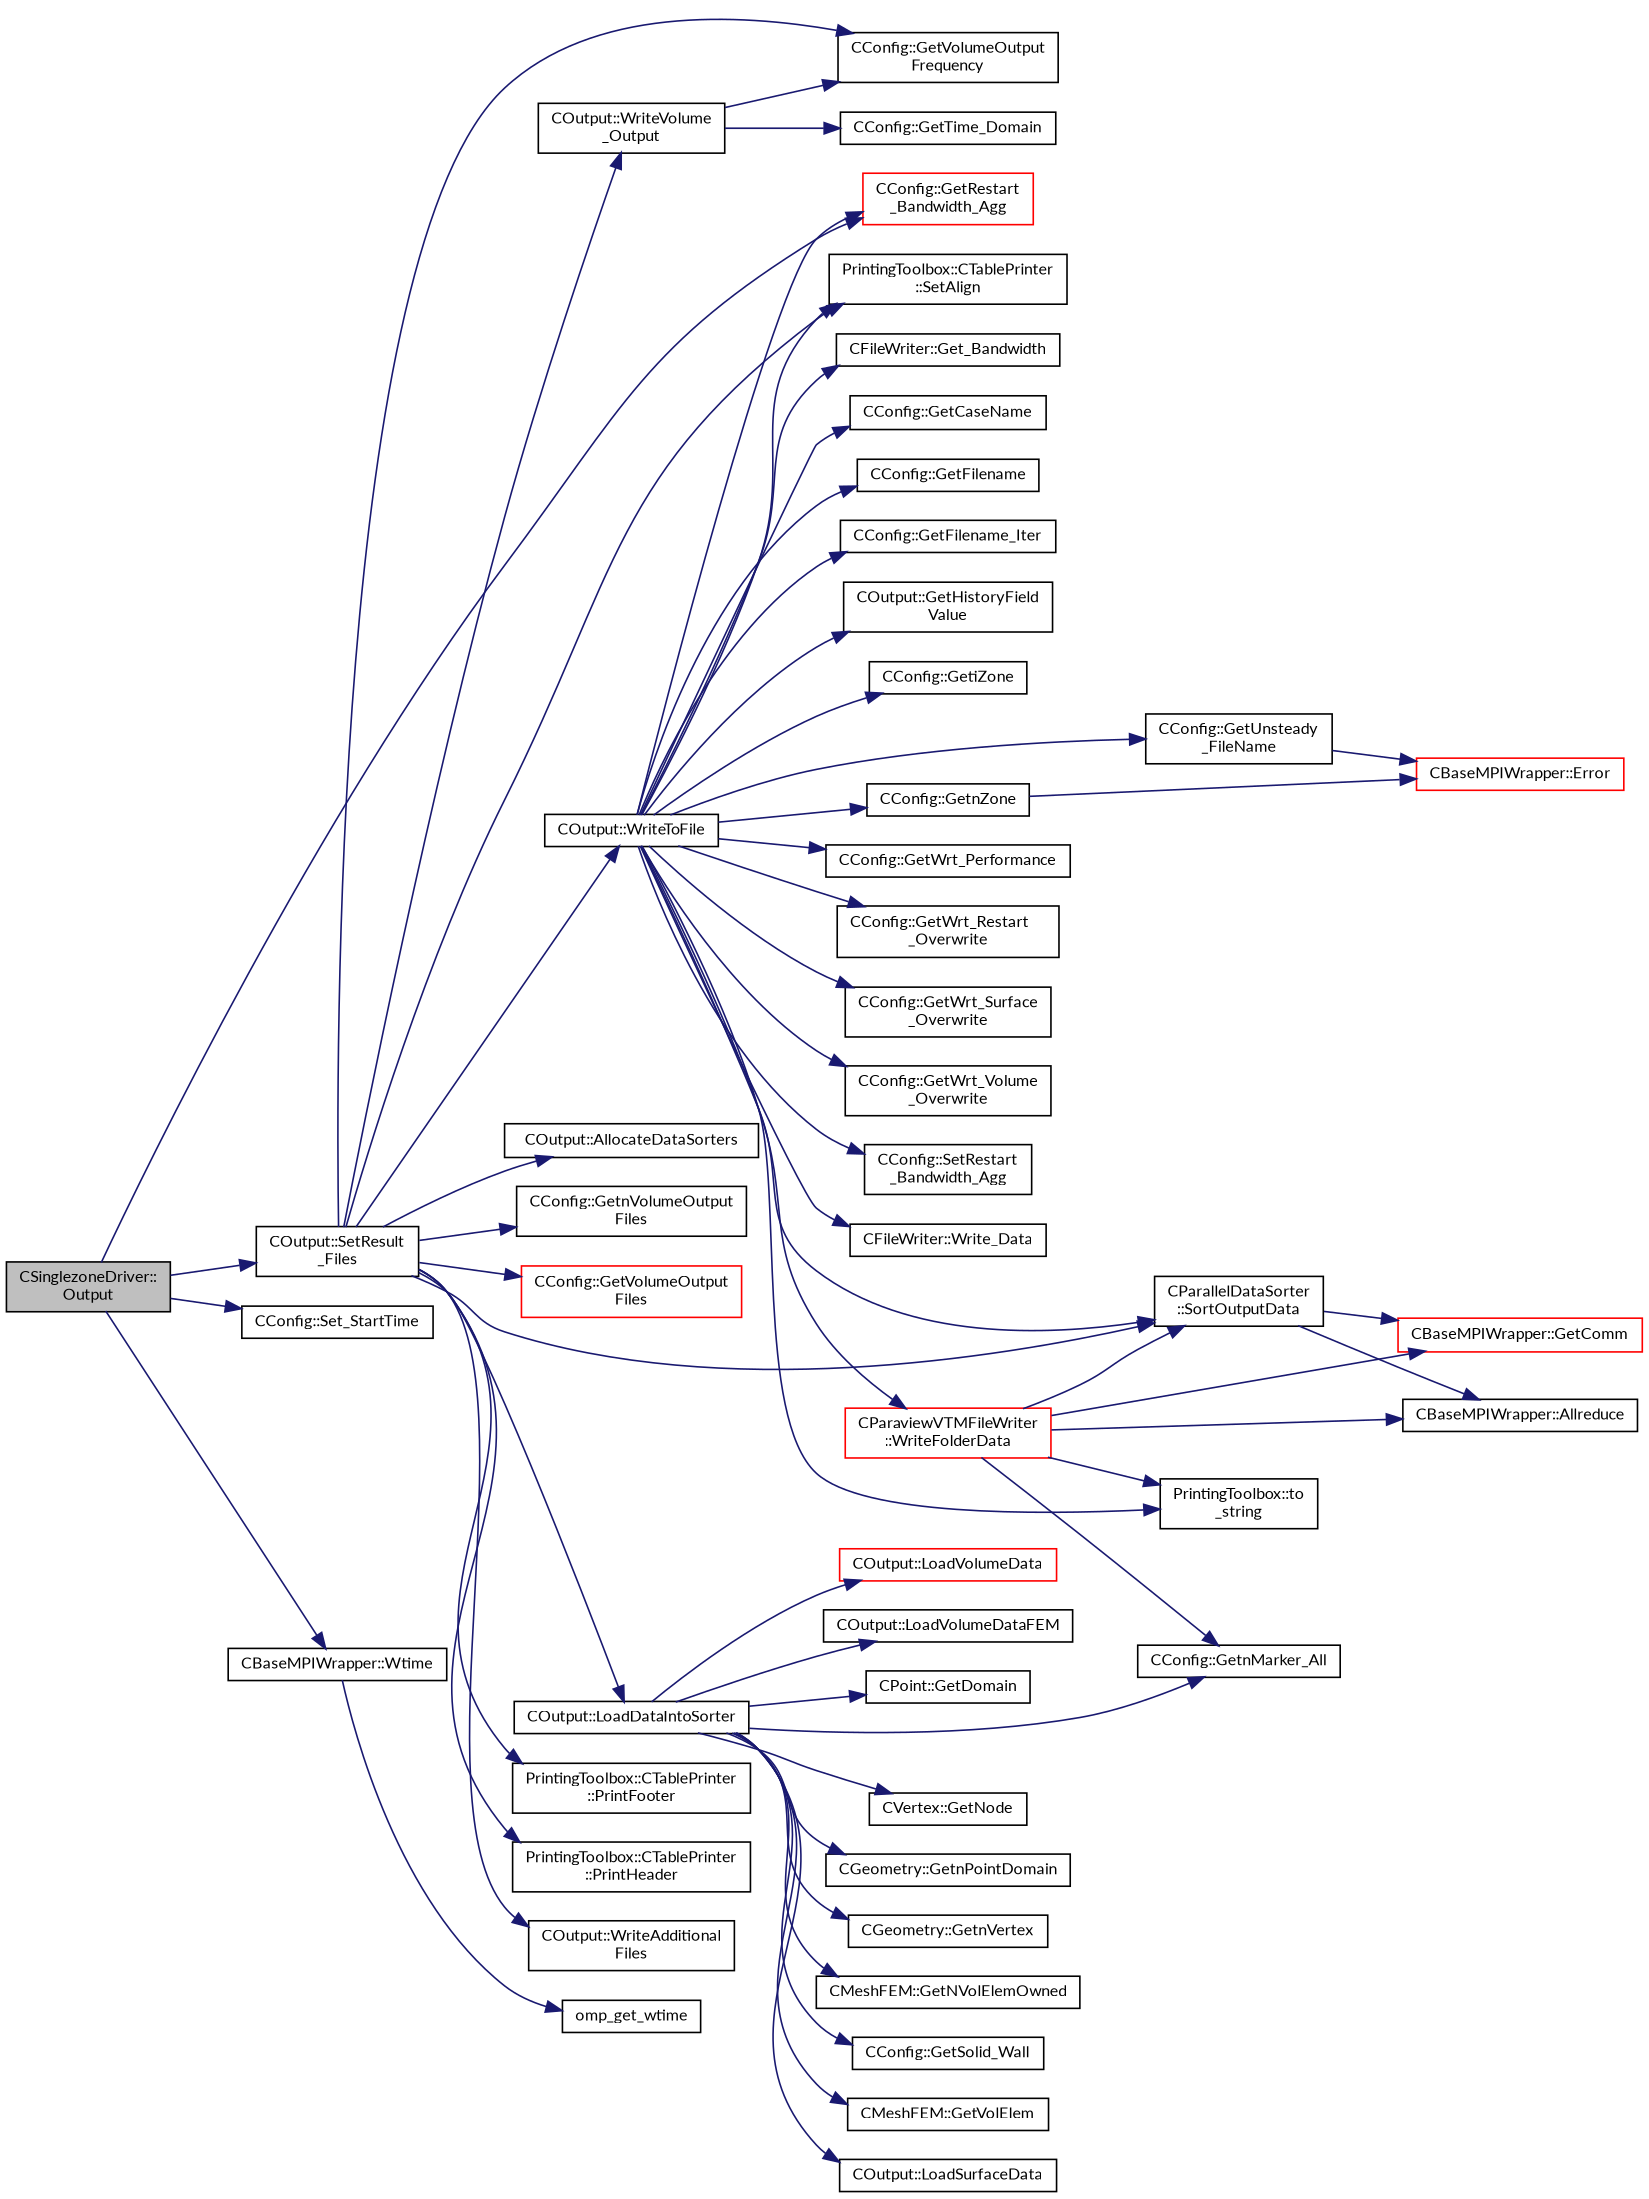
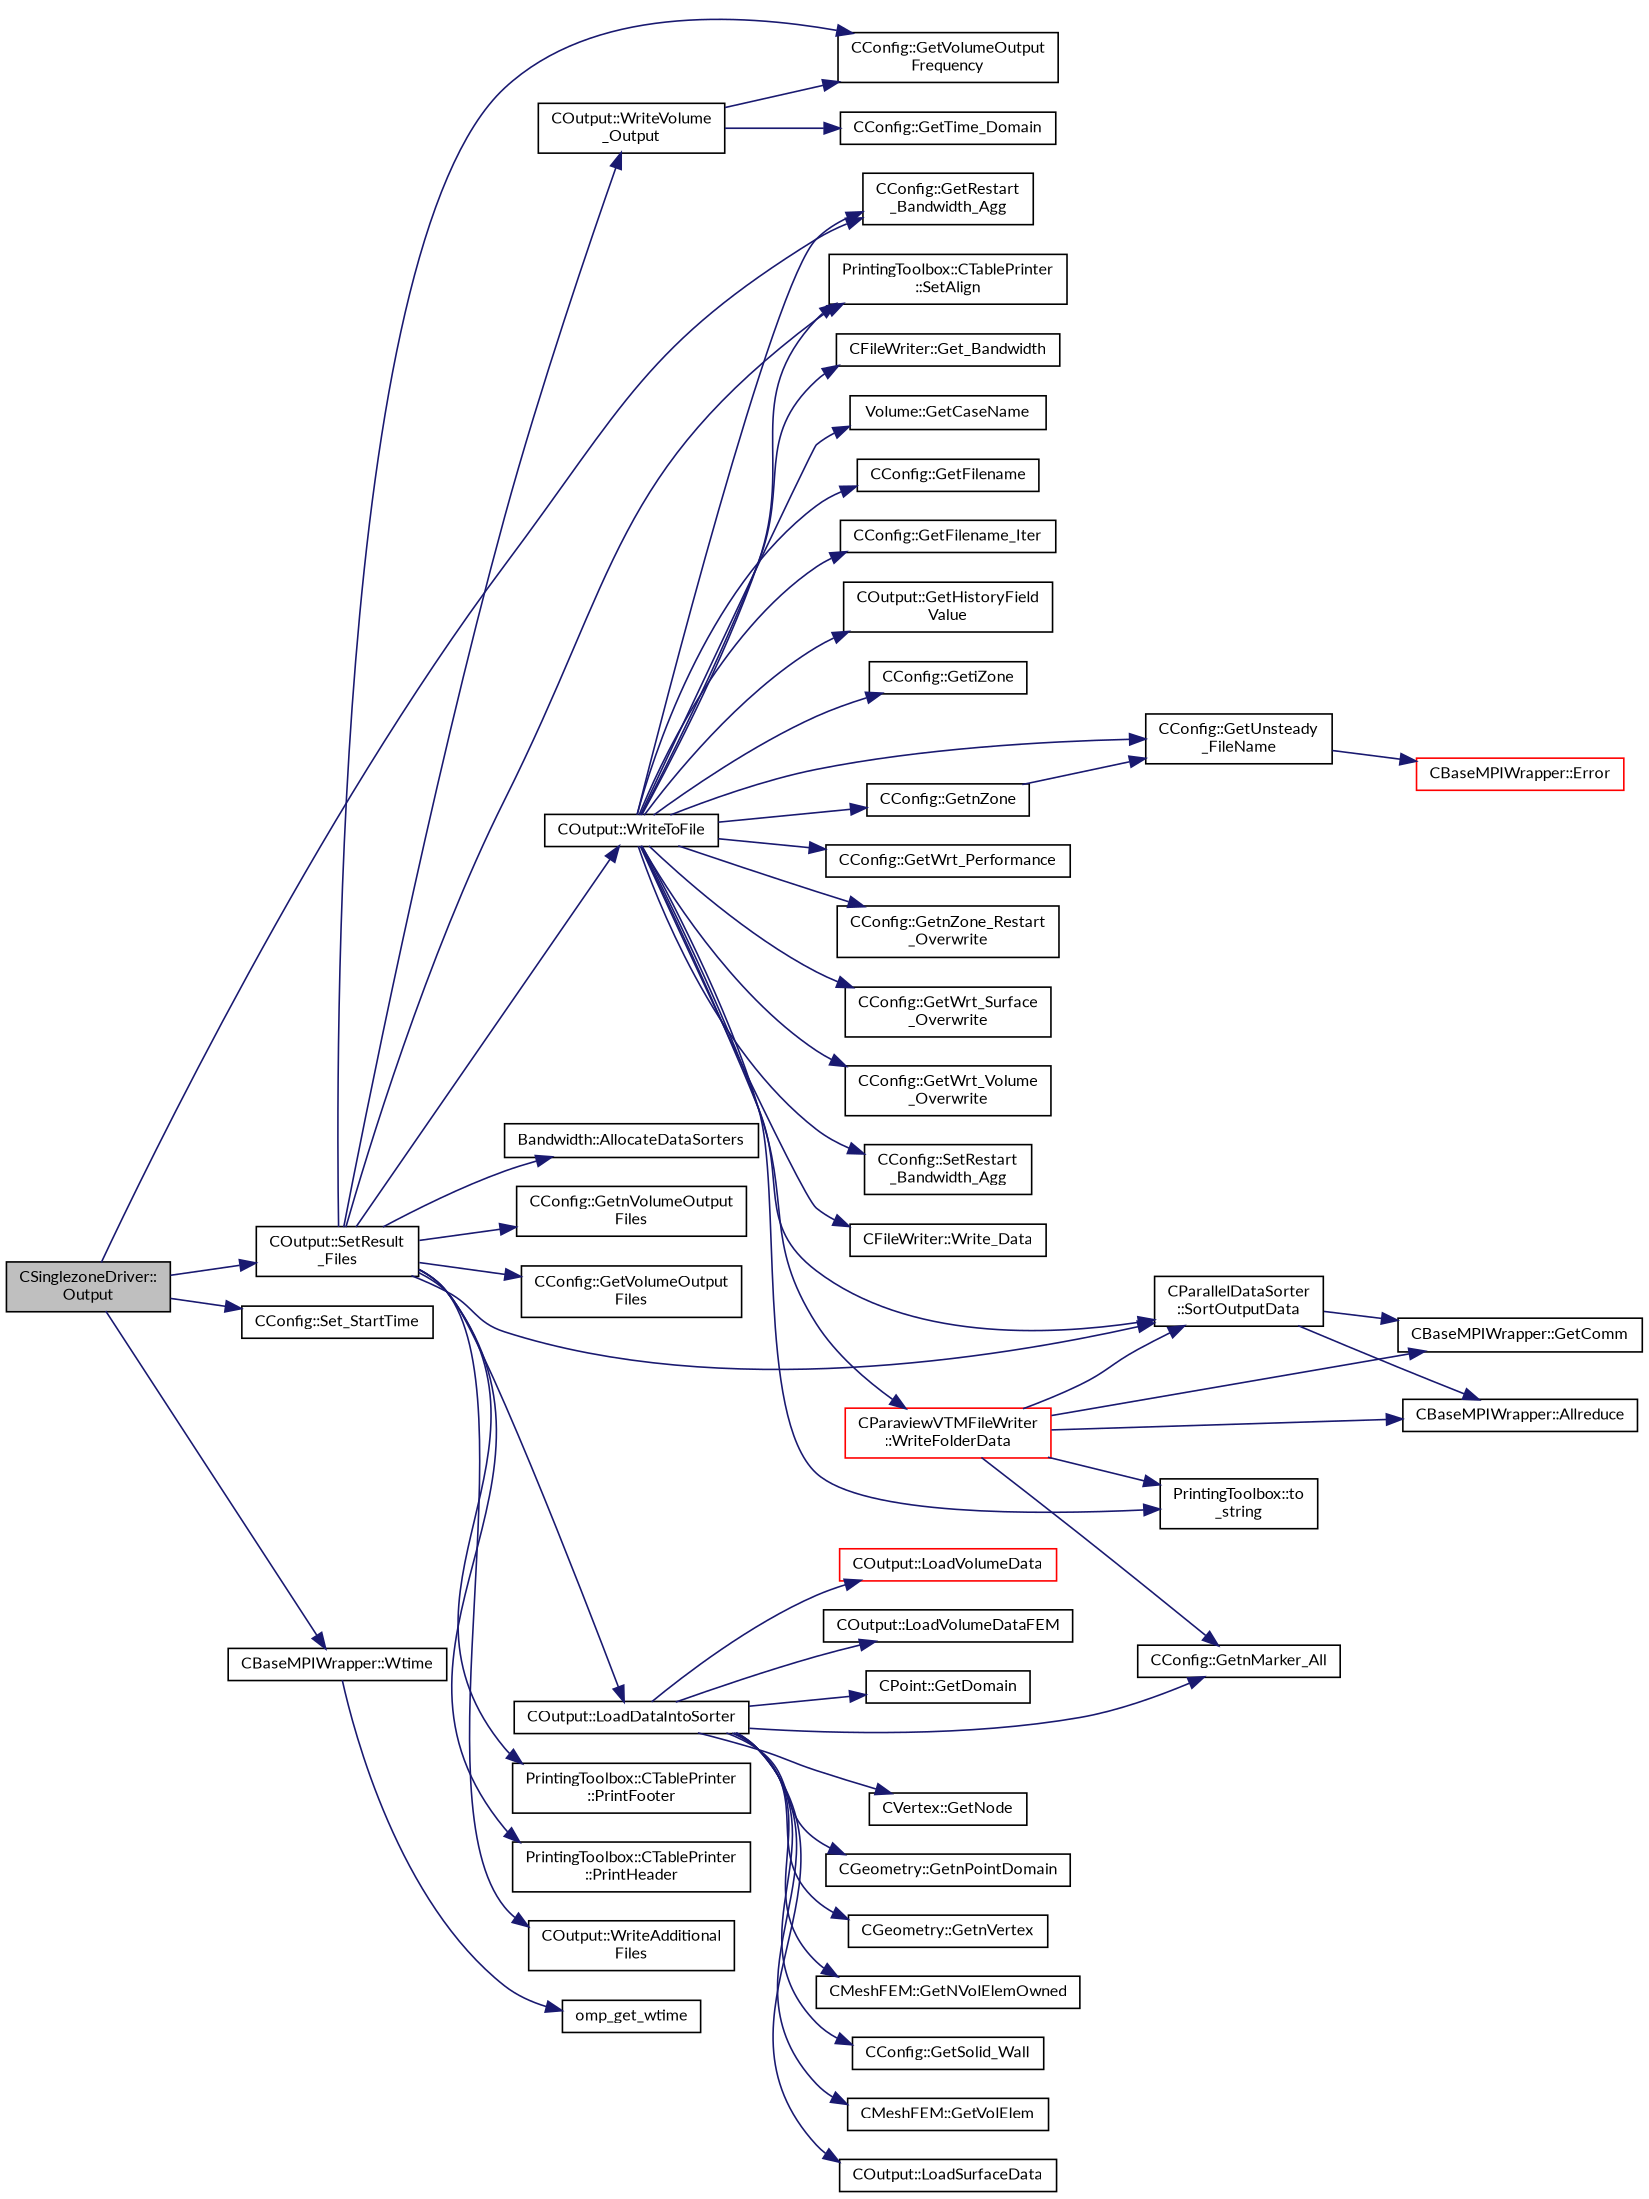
  digraph {
    fontname=Lato
    rankdir=LR
    node [color=black fillcolor=white fontname=Lato fontsize=10 shape=record style=filled]
    edge [color=midnightblue fontname=Lato fontsize=10 labelfontname=Helvetica labelfontsize=10 style=solid]
    n1 [fillcolor=grey75 fontcolor=black height=0.2 label="CSinglezoneDriver::\lOutput" width=0.4]
-   n2 [color=red height=0.2 label="CConfig::GetRestart\l_Bandwidth_Agg" width=0.4]
+   n2 [height=0.2 label="CConfig::GetRestart\l_Bandwidth_Agg" width=0.4]
    n3 [height=0.2 label="CConfig::Set_StartTime" width=0.4]
    n4 [height=0.2 label="COutput::SetResult\l_Files" width=0.4]
    n5 [height=0.2 label="CBaseMPIWrapper::Wtime" width=0.4]
-   n6 [height=0.2 label="COutput::AllocateDataSorters" width=0.4]
+   n6 [height=0.2 label="Bandwidth::AllocateDataSorters" width=0.4]
    n7 [height=0.2 label="CConfig::GetnVolumeOutput\lFiles" width=0.4]
-   n8 [color=red height=0.2 label="CConfig::GetVolumeOutput\lFiles" width=0.4]
+   n8 [height=0.2 label="CConfig::GetVolumeOutput\lFiles" width=0.4]
    n9 [height=0.2 label="COutput::LoadDataIntoSorter" width=0.4]
    n10 [height=0.2 label="PrintingToolbox::CTablePrinter\l::PrintFooter" width=0.4]
    n11 [height=0.2 label="PrintingToolbox::CTablePrinter\l::PrintHeader" width=0.4]
    n12 [height=0.2 label="PrintingToolbox::CTablePrinter\l::SetAlign" width=0.4]
    n13 [height=0.2 label="CParallelDataSorter\l::SortOutputData" width=0.4]
    n14 [height=0.2 label="COutput::WriteAdditional\lFiles" width=0.4]
    n15 [height=0.2 label="COutput::WriteToFile" width=0.4]
    n16 [height=0.2 label="COutput::WriteVolume\l_Output" width=0.4]
    n17 [height=0.2 label="CConfig::GetVolumeOutput\lFrequency" width=0.4]
    n18 [height=0.2 label=omp_get_wtime width=0.4]
    n19 [height=0.2 label="CConfig::GetTime_Domain" width=0.4]
    n20 [height=0.2 label="CPoint::GetDomain" width=0.4]
    n21 [height=0.2 label="CConfig::GetnMarker_All" width=0.4]
    n22 [height=0.2 label="CVertex::GetNode" width=0.4]
    n23 [height=0.2 label="CGeometry::GetnPointDomain" width=0.4]
    n24 [height=0.2 label="CGeometry::GetnVertex" width=0.4]
    n25 [height=0.2 label="CMeshFEM::GetNVolElemOwned" width=0.4]
    n26 [height=0.2 label="CConfig::GetSolid_Wall" width=0.4]
    n27 [height=0.2 label="CMeshFEM::GetVolElem" width=0.4]
    n28 [height=0.2 label="COutput::LoadSurfaceData" width=0.4]
    n29 [color=red height=0.2 label="COutput::LoadVolumeData" width=0.4]
    n30 [height=0.2 label="COutput::LoadVolumeDataFEM" width=0.4]
    n31 [height=0.2 label="CBaseMPIWrapper::Allreduce" width=0.4]
-   n32 [color=red height=0.2 label="CBaseMPIWrapper::GetComm" width=0.4]
+   n32 [height=0.2 label="CBaseMPIWrapper::GetComm" width=0.4]
    n33 [height=0.2 label="CFileWriter::Get_Bandwidth" width=0.4]
-   n34 [height=0.2 label="CConfig::GetCaseName" width=0.4]
+   n34 [height=0.2 label="Volume::GetCaseName" width=0.4]
    n35 [height=0.2 label="CConfig::GetFilename" width=0.4]
    n36 [height=0.2 label="CConfig::GetFilename_Iter" width=0.4]
    n37 [height=0.2 label="COutput::GetHistoryField\lValue" width=0.4]
    n38 [height=0.2 label="CConfig::GetiZone" width=0.4]
    n39 [height=0.2 label="CConfig::GetnZone" width=0.4]
    n40 [height=0.2 label="CConfig::GetUnsteady\l_FileName" width=0.4]
    n41 [height=0.2 label="CConfig::GetWrt_Performance" width=0.4]
-   n42 [height=0.2 label="CConfig::GetWrt_Restart\l_Overwrite" width=0.4]
+   n42 [height=0.2 label="CConfig::GetnZone_Restart\l_Overwrite" width=0.4]
    n43 [height=0.2 label="CConfig::GetWrt_Surface\l_Overwrite" width=0.4]
    n44 [height=0.2 label="CConfig::GetWrt_Volume\l_Overwrite" width=0.4]
    n45 [height=0.2 label="CConfig::SetRestart\l_Bandwidth_Agg" width=0.4]
    n46 [height=0.2 label="PrintingToolbox::to\l_string" width=0.4]
    n47 [height=0.2 label="CFileWriter::Write_Data" width=0.4]
    n48 [color=red height=0.2 label="CParaviewVTMFileWriter\l::WriteFolderData" width=0.4]
    n49 [color=red height=0.2 label="CBaseMPIWrapper::Error" width=0.4]
    n1 -> n2
    n1 -> n3
    n1 -> n4
    n1 -> n5
    n4 -> n6
    n4 -> n7
    n4 -> n8
    n4 -> n9
    n4 -> n10
    n4 -> n11
    n4 -> n12
    n4 -> n13
    n4 -> n14
    n4 -> n15
    n4 -> n16
    n4 -> n17
    n5 -> n18
    n9 -> n20
    n9 -> n21
    n9 -> n22
    n9 -> n23
    n9 -> n24
    n9 -> n25
    n9 -> n26
    n9 -> n27
    n9 -> n28
    n9 -> n29
    n9 -> n30
    n13 -> n31
    n13 -> n32
    n15 -> n2
    n15 -> n12
    n15 -> n13
    n15 -> n33
    n15 -> n34
    n15 -> n35
    n15 -> n36
    n15 -> n37
    n15 -> n38
    n15 -> n39
    n15 -> n40
    n15 -> n41
    n15 -> n42
    n15 -> n43
    n15 -> n44
    n15 -> n45
    n15 -> n46
    n15 -> n47
    n15 -> n48
    n16 -> n17
    n16 -> n19
-   n39 -> n49
+   n39 -> n40
    n40 -> n49
    n48 -> n13
    n48 -> n21
    n48 -> n31
    n48 -> n32
    n48 -> n46
  }
